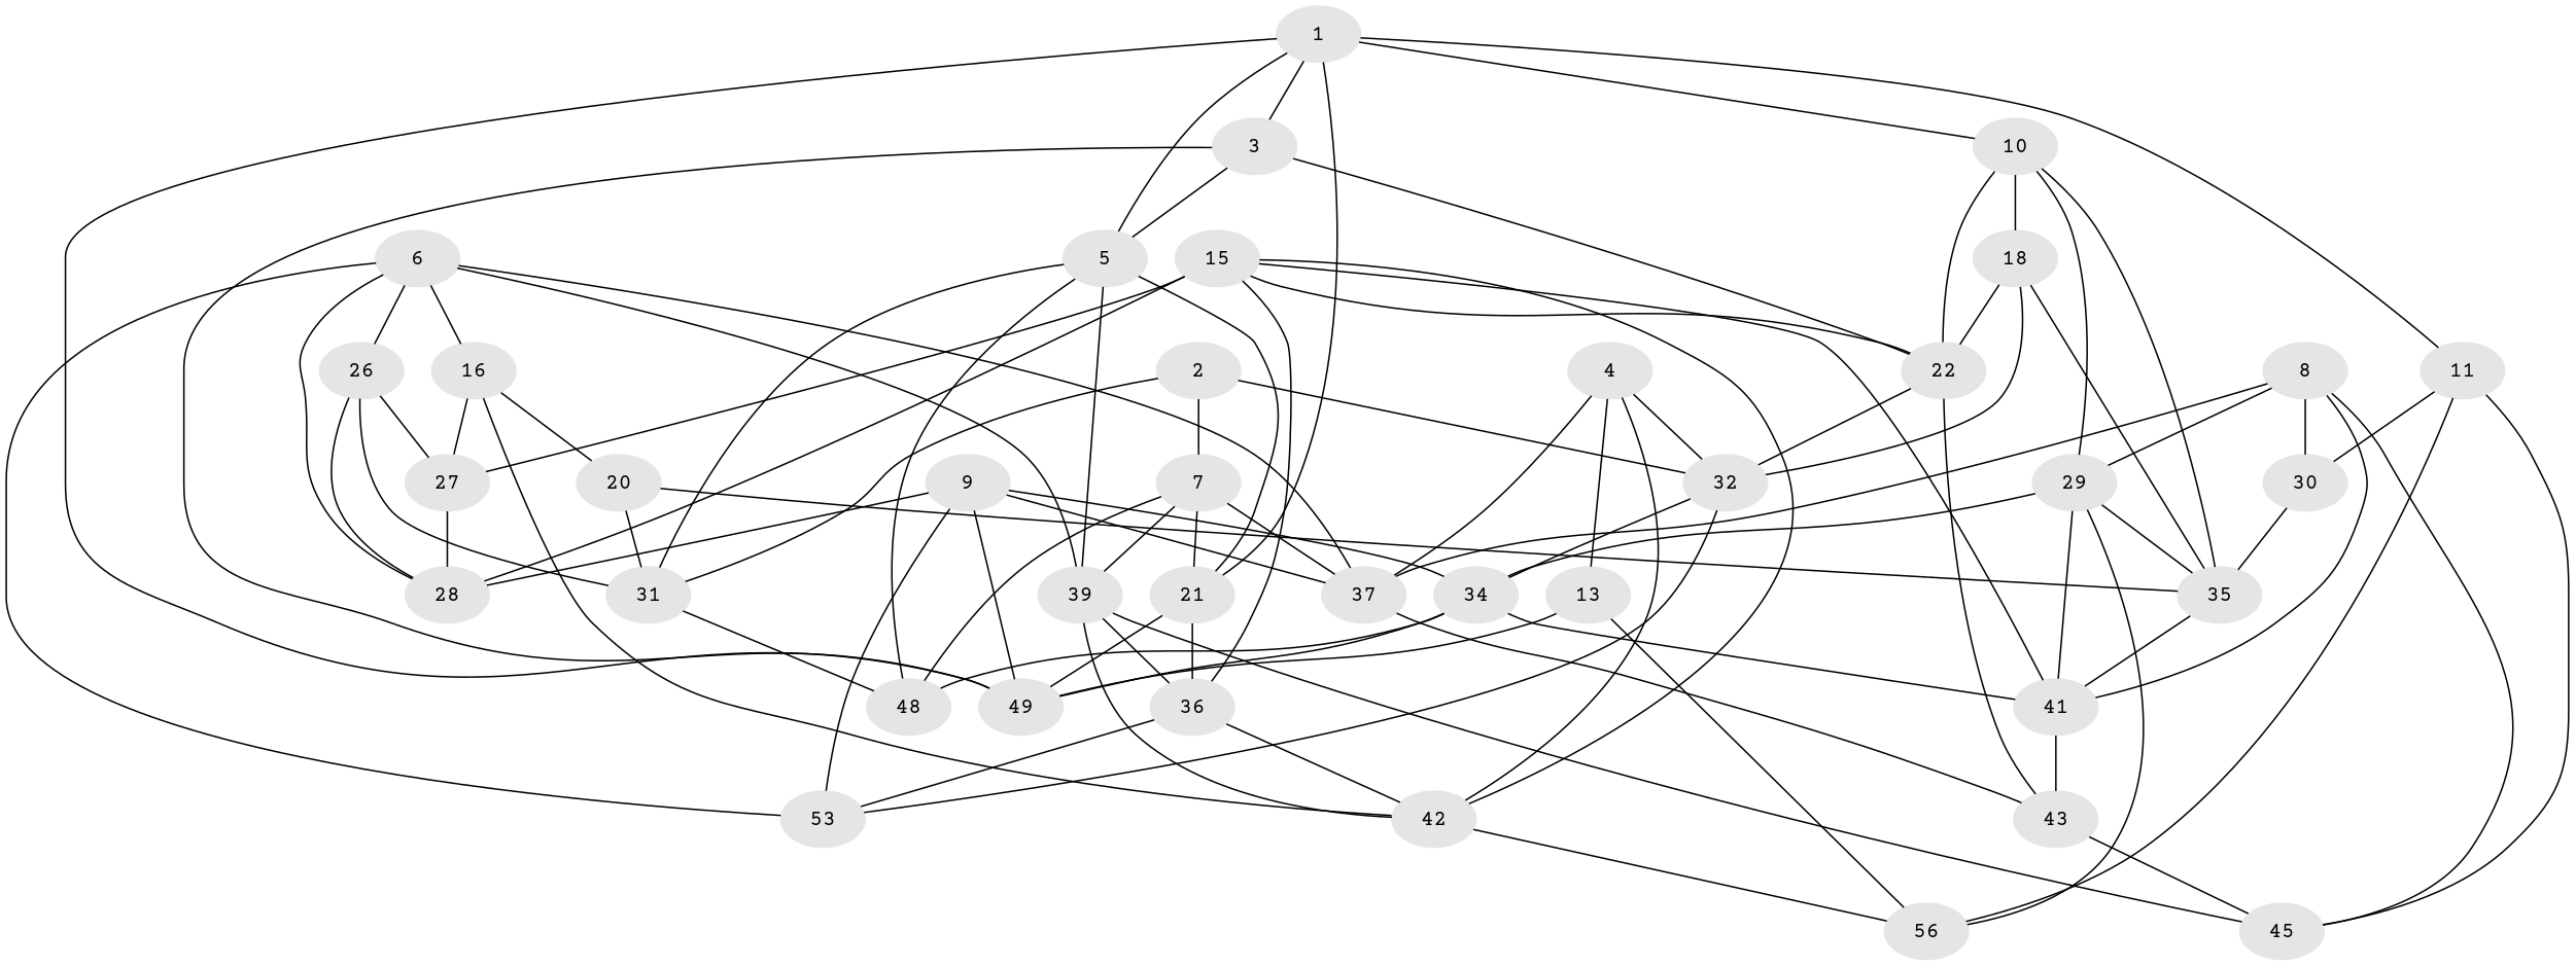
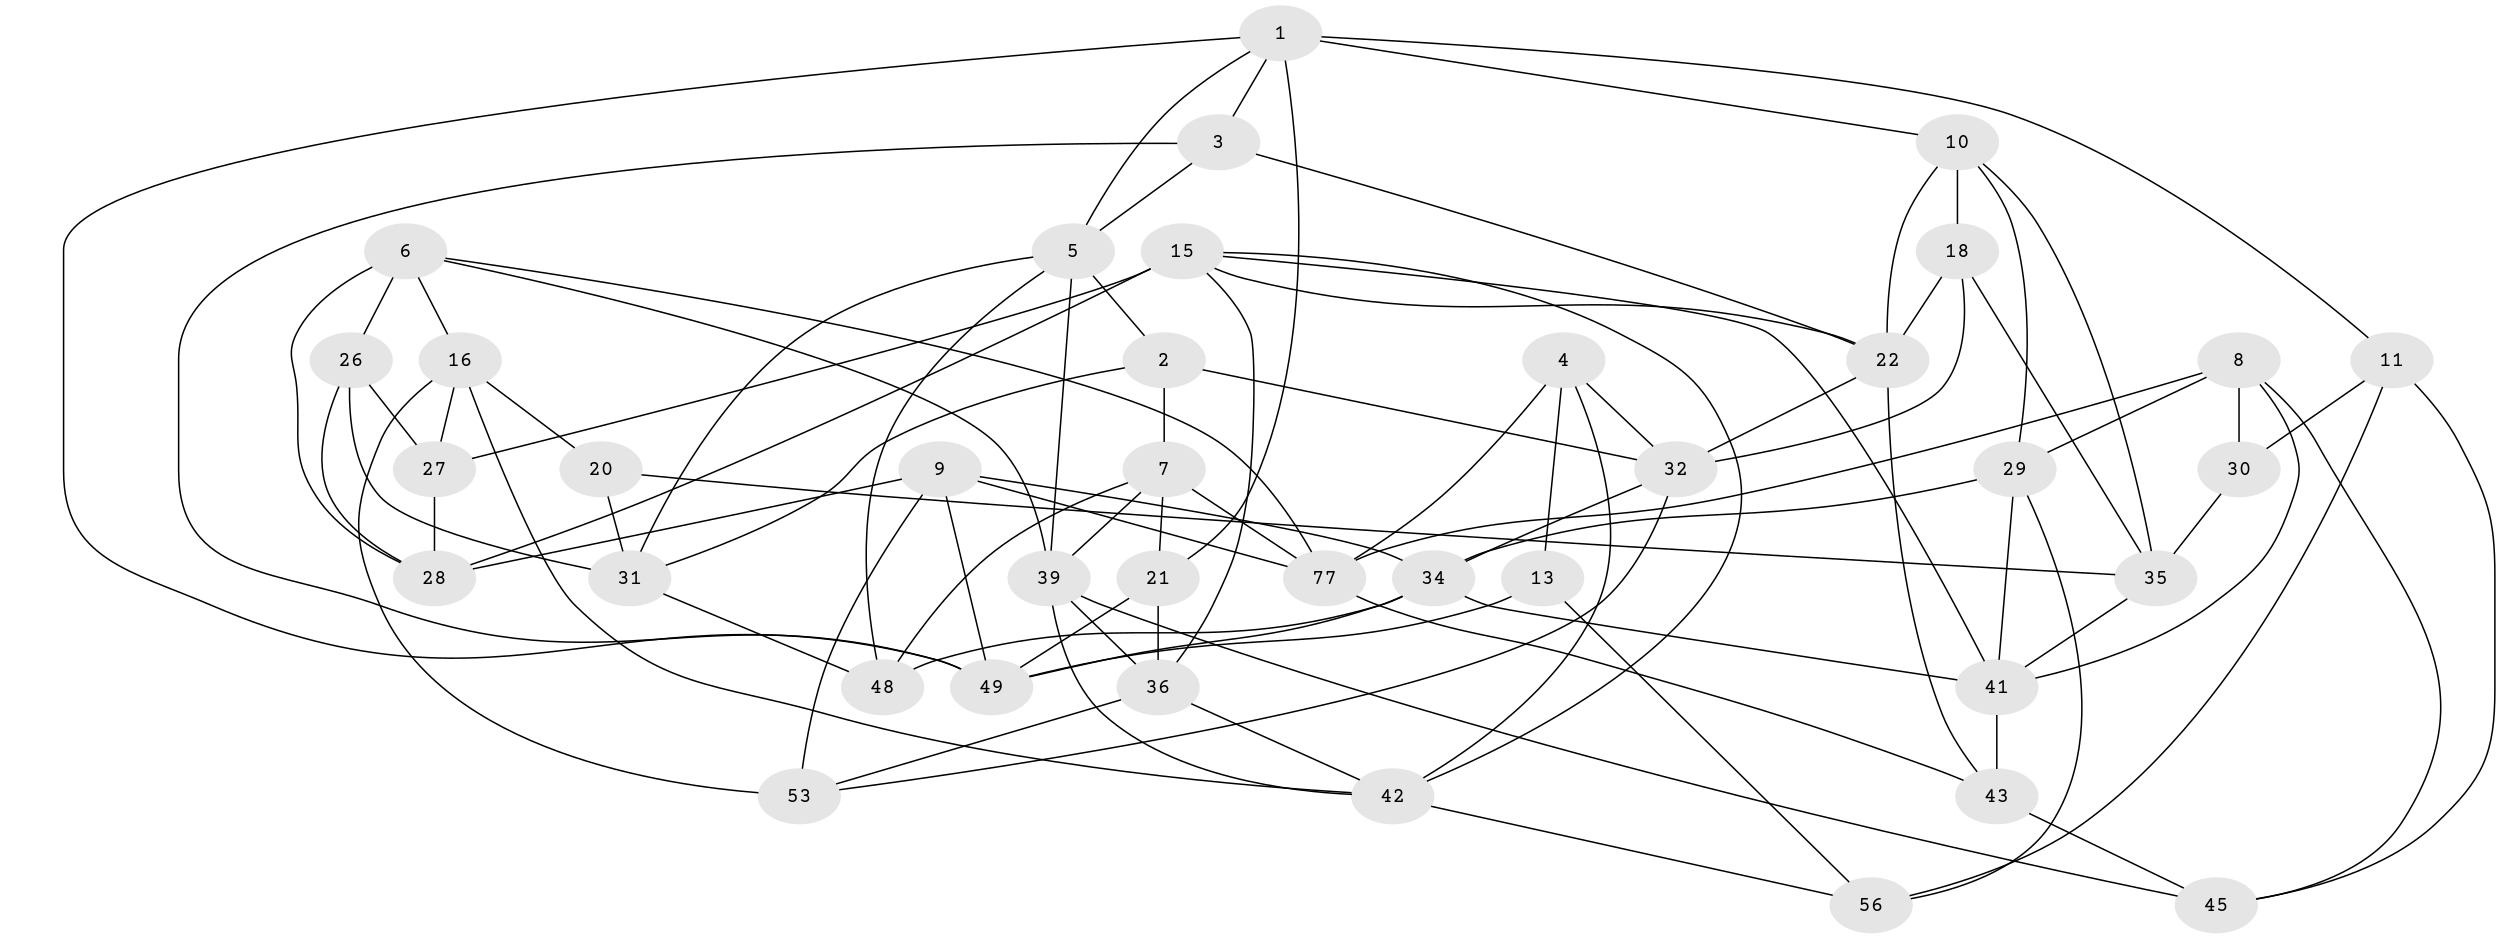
  graph {
    fontname="Courier Prime"
    node [color=gray90 fontname="Courier Prime" style=filled]
    edge [fontname="Courier Prime"]
    1 [super="+23"]
    3 [super="+19"]
    5 [super="+40"]
    10 [super="+12"]
    11 [super="+24"]
    21 [super="+51"]
    49 [super="+58"]
    22 [super="+55"]
    31 [super="+50"]
    39 [super="+63"]
    48
    29 [super="+57"]
    18
    35 [super="+61"]
    30
    45
    56
    36 [super="+46"]
    7 [super="+62"]
-   37 [super="+60"]
+   37 [super="+60" label=77]
    2
    32 [super="+52"]
    13 [super="+54"]
    53
    34 [super="+64"]
    43
    42 [super="+44"]
    4
    6 [super="+59"]
    16
    26
    28 [super="+38"]
    27
    20
    8 [super="+14"]
    41 [super="+47"]
    9 [super="+33"]
    15 [super="+25"]
    1 -- 3
    1 -- 5
    1 -- 10
    1 -- 11
    1 -- 21
    1 -- 49
    3 -- 5
    3 -- 49
    3 -- 22
-   5 -- 21
+   5 -- 2
    5 -- 31
    5 -- 39
    5 -- 48
    10 -- 22
    10 -- 29
    10 -- 18
    10 -- 35
    11 -- 30
    11 -- 45
    11 -- 56
    21 -- 49
    21 -- 36
    22 -- 32
    22 -- 43
    31 -- 48
    39 -- 45
    39 -- 36 [weight=2]
    39 -- 42
-   29 -- 35
    29 -- 56
    29 -- 34
    29 -- 41
    18 -- 22
    18 -- 35
    18 -- 32
    35 -- 41
    30 -- 35
    36 -- 53
    36 -- 42
    7 -- 21
    7 -- 39 [weight=2]
    7 -- 48
    7 -- 37
    37 -- 43
    2 -- 31
    2 -- 7
    2 -- 32
    32 -- 53
    32 -- 34
    13 -- 49
    13 -- 56
    34 -- 49
    34 -- 48
    34 -- 41
    43 -- 45
    42 -- 56
    4 -- 37
    4 -- 32
    4 -- 13
    4 -- 42
    6 -- 39
    6 -- 37
-   6 -- 53
+   16 -- 53
    6 -- 16
    6 -- 26
    6 -- 28
    16 -- 42
    16 -- 27
    16 -- 20
    26 -- 31
    26 -- 28
    26 -- 27
    27 -- 28
    20 -- 31 [weight=2]
    20 -- 35
    8 -- 29
    8 -- 30 [weight=2]
    8 -- 45
    8 -- 37
    8 -- 41
    41 -- 43
    9 -- 49
    9 -- 37
    9 -- 53
    9 -- 34
    9 -- 28 [weight=2]
    15 -- 22
    15 -- 36
    15 -- 42
    15 -- 28
    15 -- 27
    15 -- 41
  }
